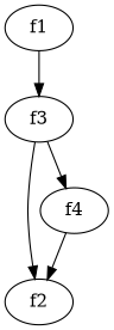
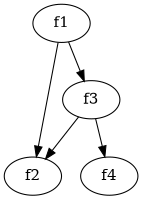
  strict digraph {
    edge [weight=2]
    f1
    f3
    f2
    f4
    f1 -> f3
    f3 -> f2
    f3 -> f4
-   f4 -> f2
+   f1 -> f2
  }
